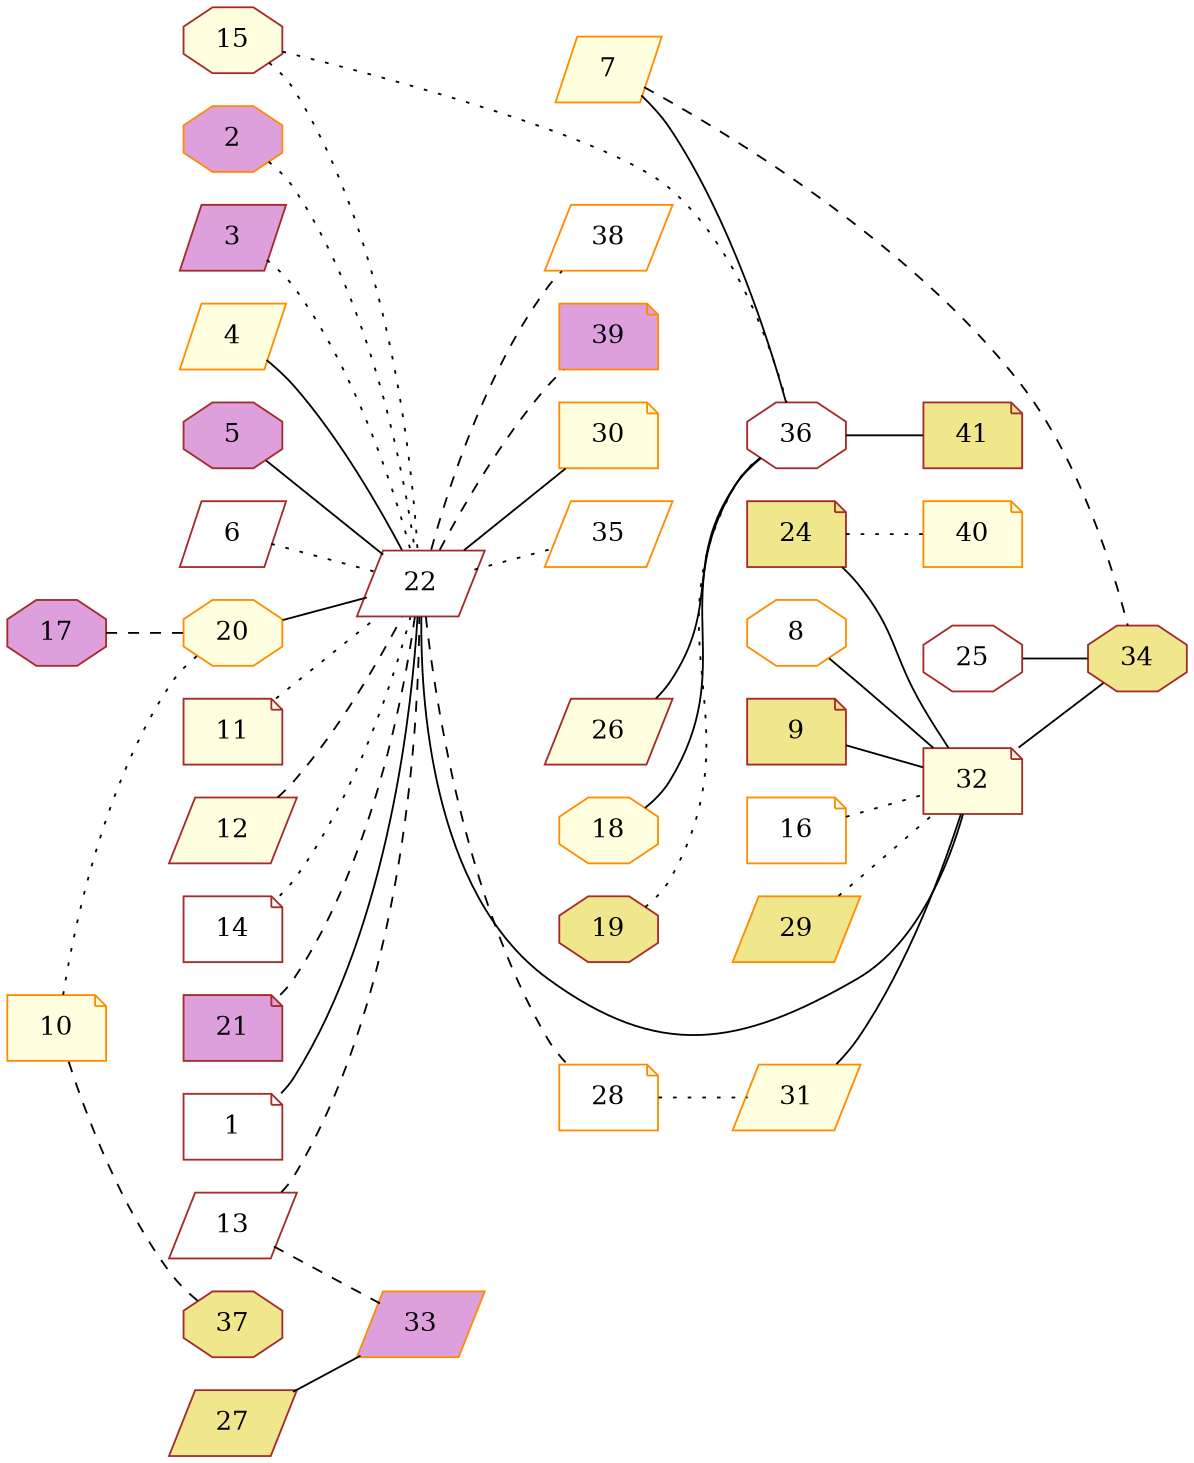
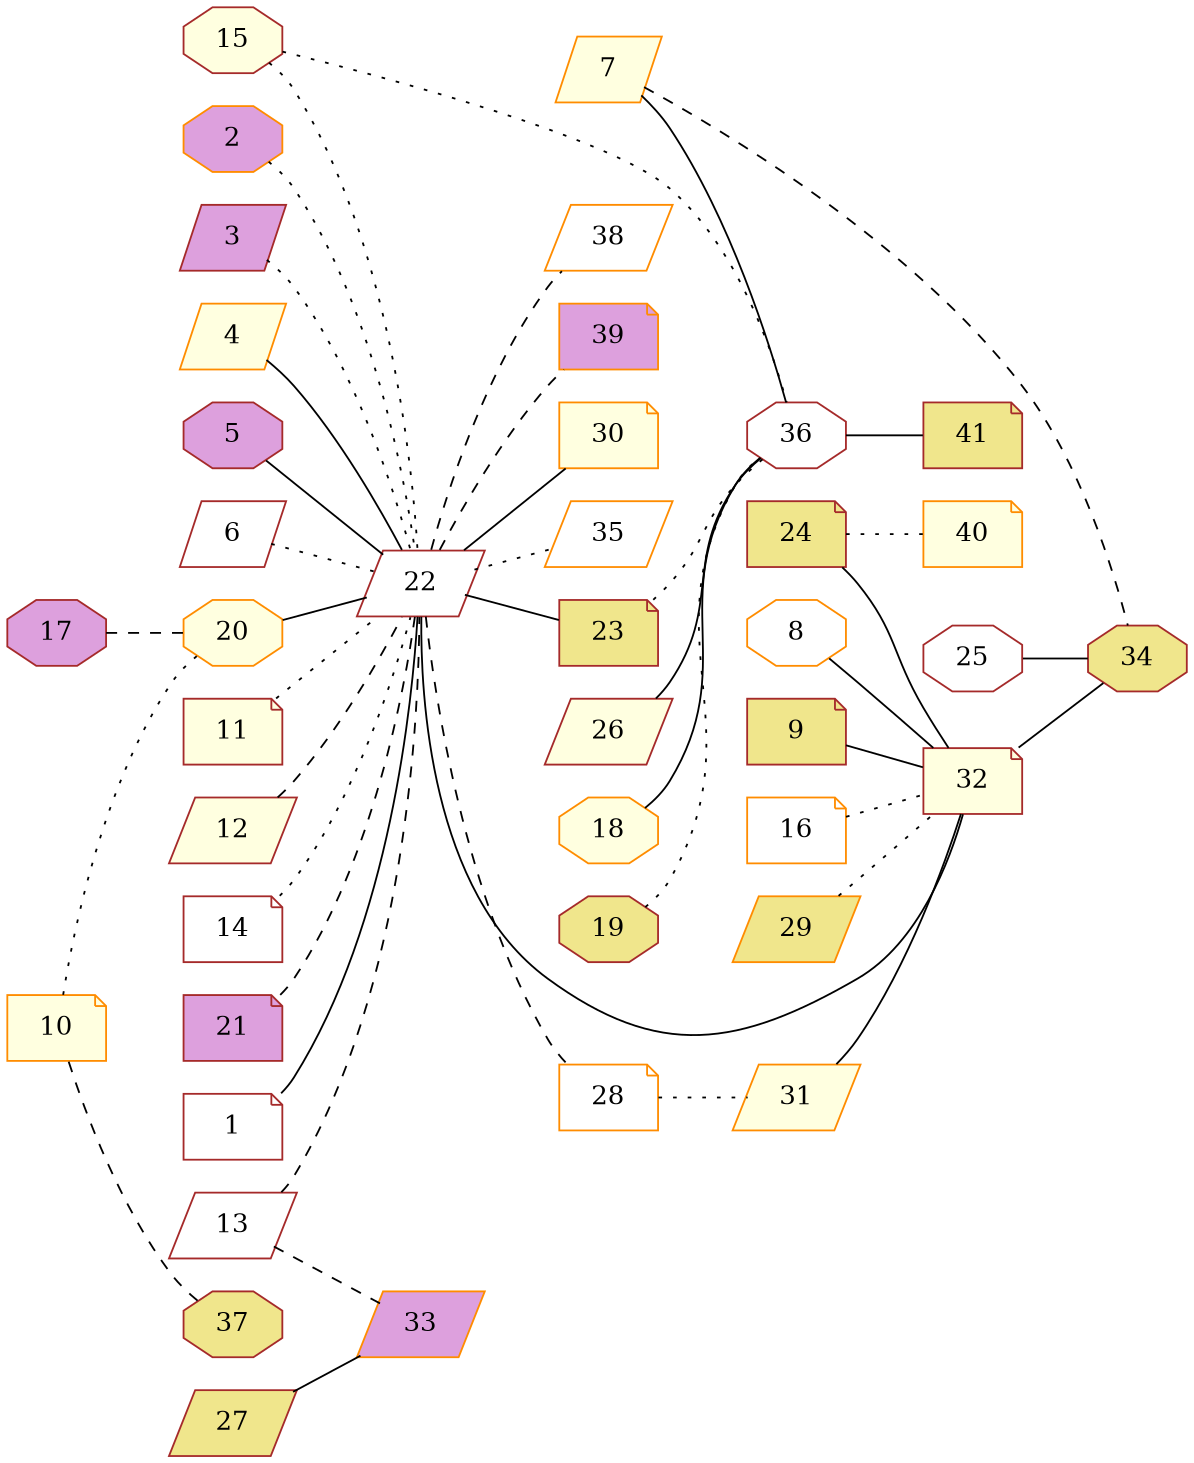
  graph {
    rankdir=LR
    node [color=brown fillcolor=lightyellow shape=note style=filled]
    edge [style=solid weight=1.0]
    22 [fillcolor=white shape=parallelogram]
    1 [fillcolor=white]
    32
+   23 [fillcolor=khaki]
    28 [color=darkorange fillcolor=white]
    30 [color=darkorange]
    35 [color=darkorange fillcolor=white shape=parallelogram]
    38 [color=darkorange fillcolor=white shape=parallelogram]
    39 [color=darkorange fillcolor=plum]
    2 [color=darkorange fillcolor=plum shape=octagon]
    3 [fillcolor=plum shape=parallelogram]
    4 [color=darkorange shape=parallelogram]
    5 [fillcolor=plum shape=octagon]
    6 [fillcolor=white shape=parallelogram]
    7 [color=darkorange shape=parallelogram]
    34 [fillcolor=khaki shape=octagon]
    36 [fillcolor=white shape=octagon]
    41 [fillcolor=khaki]
    8 [color=darkorange fillcolor=white shape=octagon]
    9 [fillcolor=khaki]
    10 [color=darkorange]
    20 [color=darkorange shape=octagon]
    37 [fillcolor=khaki shape=octagon]
    11
    12 [shape=parallelogram]
    13 [fillcolor=white shape=parallelogram]
    33 [color=darkorange fillcolor=plum shape=parallelogram]
    14 [fillcolor=white]
    15 [shape=octagon]
    16 [color=darkorange fillcolor=white]
    17 [fillcolor=plum shape=octagon]
    18 [color=darkorange shape=octagon]
    19 [fillcolor=khaki shape=octagon]
    21 [fillcolor=plum]
    31 [color=darkorange shape=parallelogram]
    24 [fillcolor=khaki]
    40 [color=darkorange]
    25 [fillcolor=white shape=octagon]
    26 [shape=parallelogram]
    27 [fillcolor=khaki shape=parallelogram]
    29 [color=darkorange fillcolor=khaki shape=parallelogram]
    22 -- 32
+   22 -- 23
    22 -- 28 [style=dashed]
    22 -- 30
    22 -- 35 [style=dotted]
    22 -- 38 [style=dashed]
    22 -- 39 [style=dashed]
    1 -- 22
    32 -- 34
+   23 -- 36 [style=dotted]
    28 -- 31 [style=dotted]
    2 -- 22 [style=dotted]
    3 -- 22 [style=dotted]
    4 -- 22
    5 -- 22
    6 -- 22 [style=dotted]
    7 -- 34 [style=dashed]
    7 -- 36
    36 -- 41
    8 -- 32
    9 -- 32
    10 -- 20 [style=dotted]
    10 -- 37 [style=dashed]
    20 -- 22
    11 -- 22 [style=dotted]
    12 -- 22 [style=dashed]
    13 -- 22 [style=dashed]
    13 -- 33 [style=dashed]
    14 -- 22 [style=dotted]
    15 -- 22 [style=dotted]
    15 -- 36 [style=dotted]
    16 -- 32 [style=dotted]
    17 -- 20 [style=dashed]
    18 -- 36
    19 -- 36 [style=dotted]
    21 -- 22 [style=dashed]
    31 -- 32
    24 -- 32
    24 -- 40 [style=dotted]
    25 -- 34
    26 -- 36
    27 -- 33
    29 -- 32 [style=dotted]
  }
